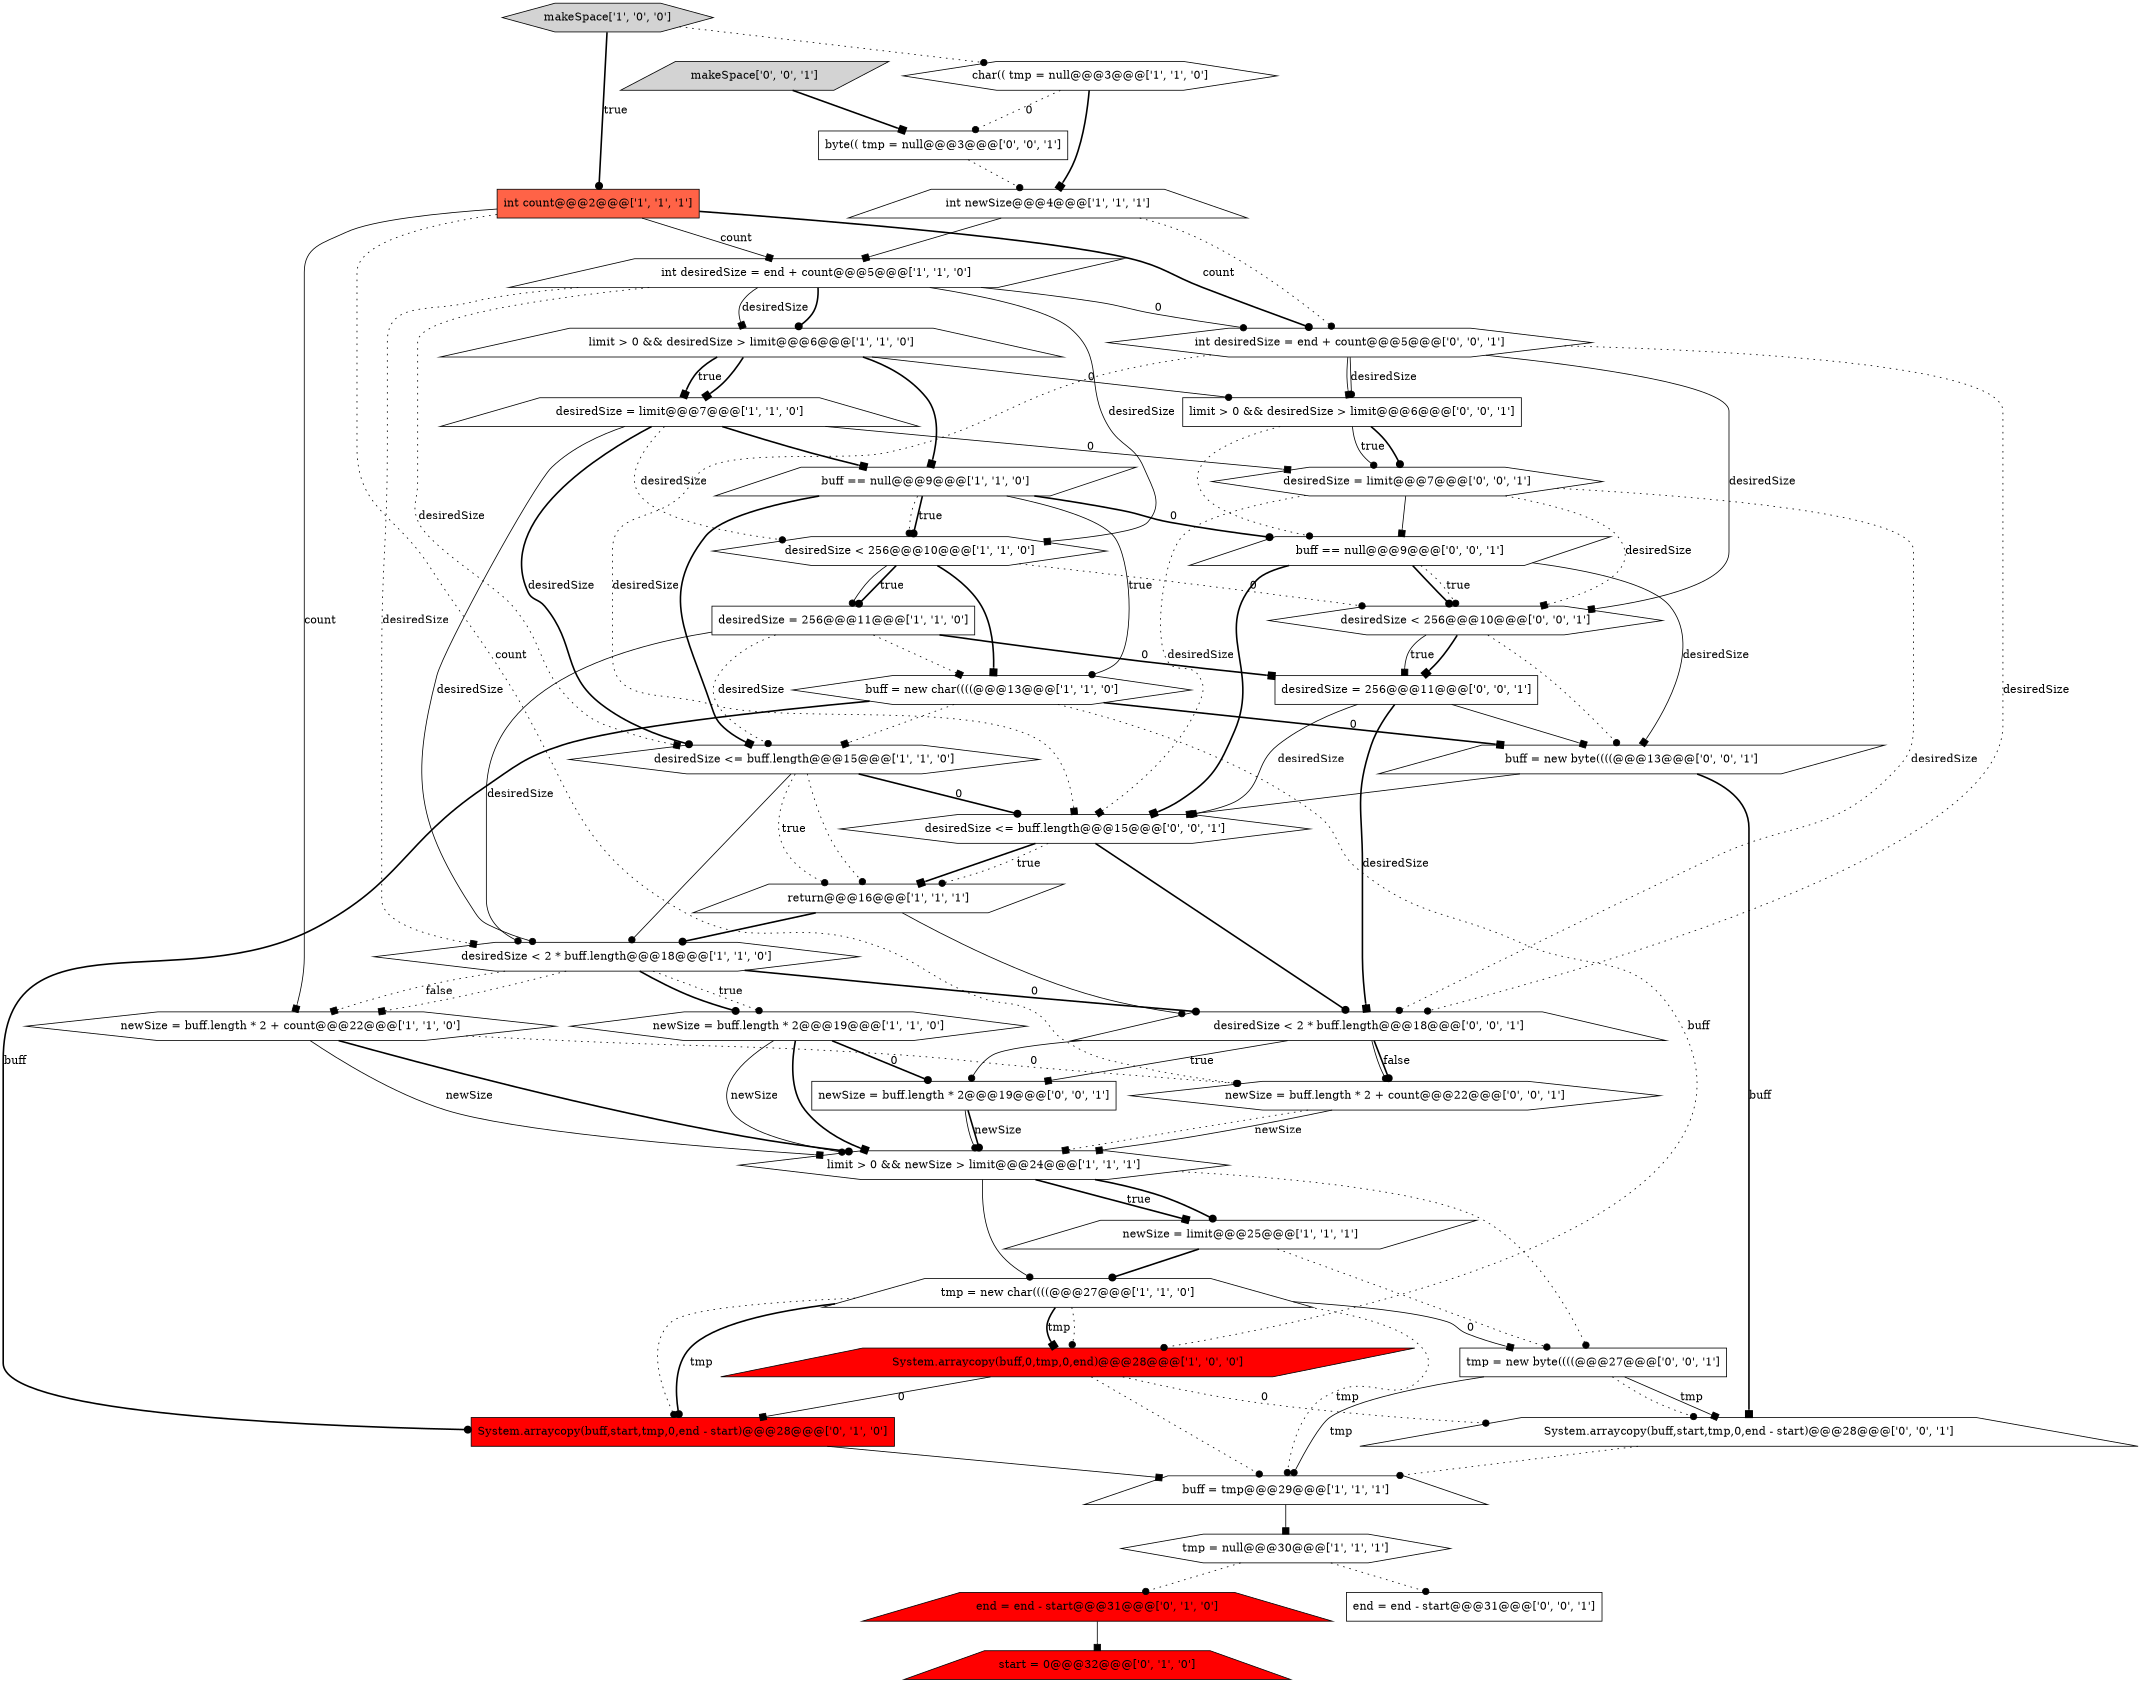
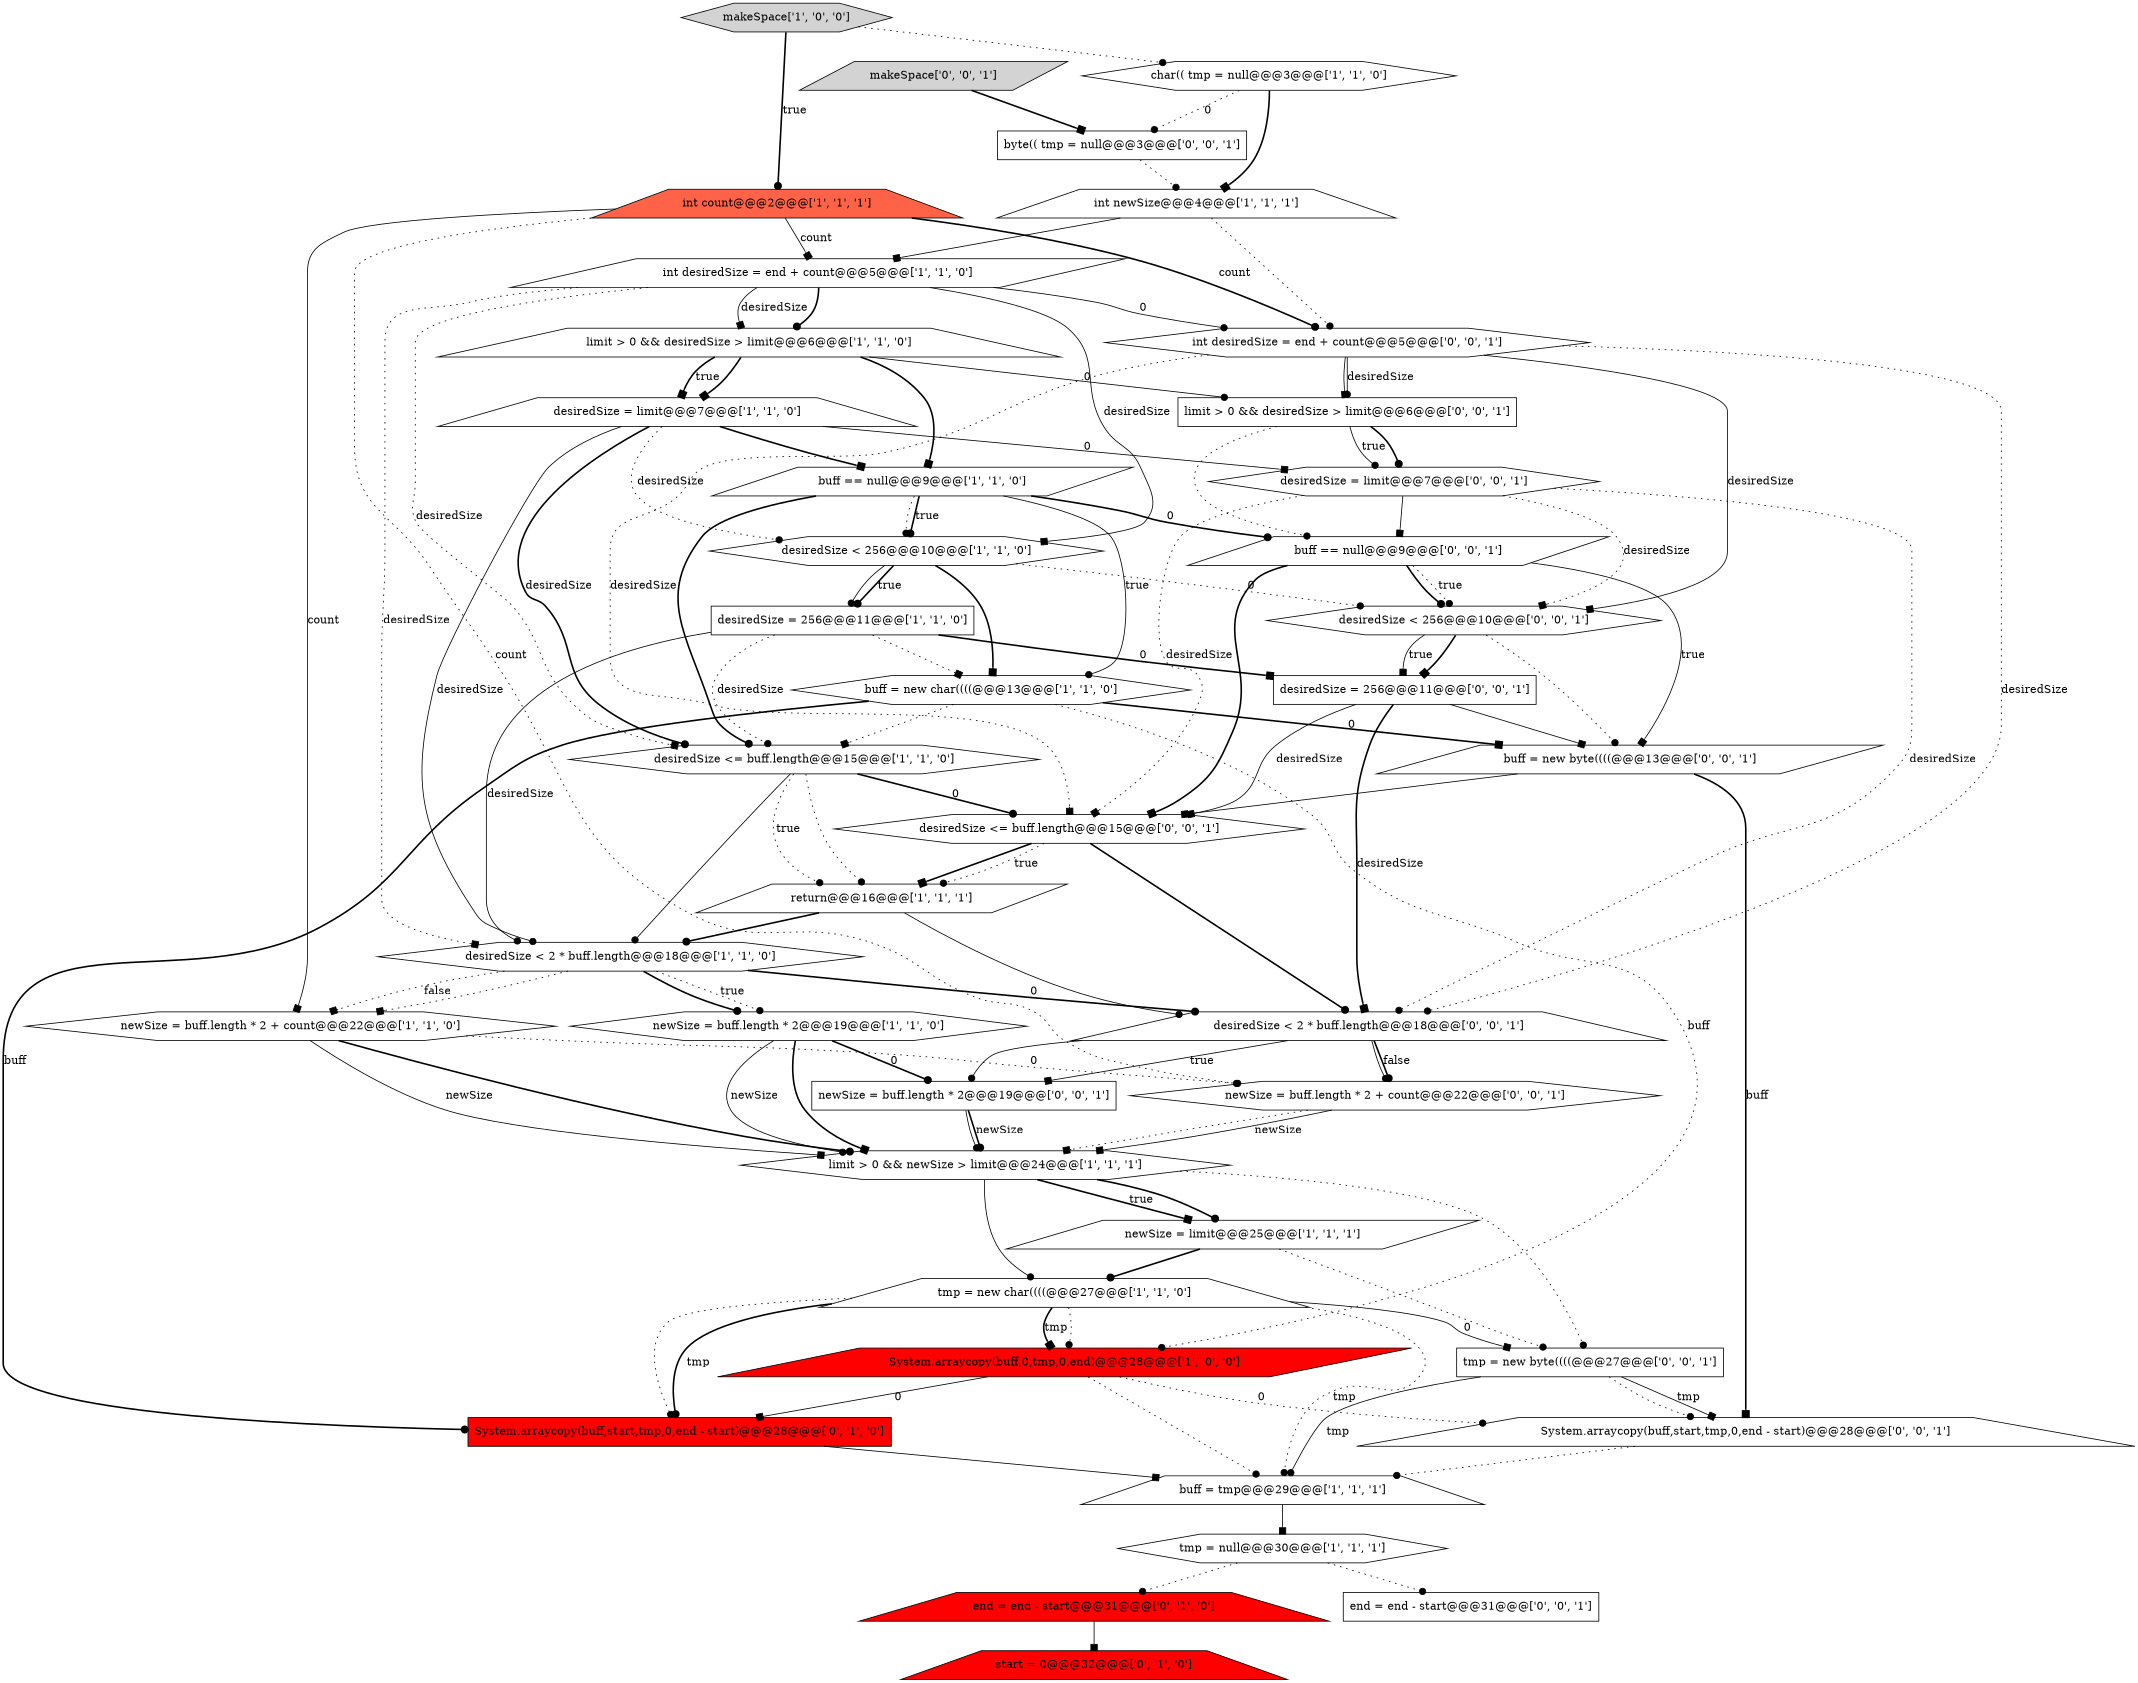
  digraph {
    node [fillcolor=white shape=hexagon style=filled]
    edge [arrowhead=dot style=dotted]
    n1 [fillcolor=red label="start = 0@@@32@@@['0', '1', '0']" shape=trapezium]
    n2 [label="newSize = buff.length * 2@@@19@@@['1', '1', '0']"]
    n3 [label="limit > 0 && newSize > limit@@@24@@@['1', '1', '1']"]
    n4 [label="newSize = buff.length * 2@@@19@@@['0', '0', '1']" shape=box]
    n5 [label="newSize = limit@@@25@@@['1', '1', '1']" shape=parallelogram]
    n6 [label="tmp = new byte((((@@@27@@@['0', '0', '1']" shape=box]
    n7 [label="tmp = new char((((@@@27@@@['1', '1', '0']" shape=trapezium]
    n8 [label="System.arraycopy(buff,start,tmp,0,end - start)@@@28@@@['0', '0', '1']" shape=trapezium]
    n9 [label="buff = tmp@@@29@@@['1', '1', '1']" shape=trapezium]
    n10 [label="tmp = null@@@30@@@['1', '1', '1']"]
    n11 [label="desiredSize = limit@@@7@@@['0', '0', '1']"]
    n12 [label="desiredSize < 2 * buff.length@@@18@@@['0', '0', '1']" shape=trapezium]
    n13 [label="desiredSize <= buff.length@@@15@@@['0', '0', '1']"]
    n14 [label="desiredSize < 256@@@10@@@['0', '0', '1']"]
    n15 [label="buff == null@@@9@@@['0', '0', '1']" shape=parallelogram]
    n16 [label="newSize = buff.length * 2 + count@@@22@@@['0', '0', '1']"]
    n17 [label="return@@@16@@@['1', '1', '1']" shape=parallelogram]
    n18 [label="desiredSize = 256@@@11@@@['0', '0', '1']" shape=box]
    n19 [label="buff = new byte((((@@@13@@@['0', '0', '1']" shape=parallelogram]
    n20 [fillcolor=red label="System.arraycopy(buff,0,tmp,0,end)@@@28@@@['1', '0', '0']" shape=parallelogram]
    n21 [fillcolor=red label="System.arraycopy(buff,start,tmp,0,end - start)@@@28@@@['0', '1', '0']" shape=box]
    n22 [label="limit > 0 && desiredSize > limit@@@6@@@['0', '0', '1']" shape=box]
    n23 [label="int desiredSize = end + count@@@5@@@['0', '0', '1']"]
    n24 [label="int newSize@@@4@@@['1', '1', '1']" shape=trapezium]
    n25 [label="int desiredSize = end + count@@@5@@@['1', '1', '0']" shape=parallelogram]
    n26 [label="desiredSize < 256@@@10@@@['1', '1', '0']"]
    n27 [label="desiredSize <= buff.length@@@15@@@['1', '1', '0']"]
    n28 [label="desiredSize < 2 * buff.length@@@18@@@['1', '1', '0']"]
    n29 [label="limit > 0 && desiredSize > limit@@@6@@@['1', '1', '0']" shape=trapezium]
    n30 [label="char(( tmp = null@@@3@@@['1', '1', '0']"]
    n31 [label="byte(( tmp = null@@@3@@@['0', '0', '1']" shape=box]
-   n32 [fillcolor=tomato label="int count@@@2@@@['1', '1', '1']" shape=box]
+   n32 [fillcolor=tomato label="int count@@@2@@@['1', '1', '1']" shape=trapezium]
    n33 [label="newSize = buff.length * 2 + count@@@22@@@['1', '1', '0']"]
    n34 [fillcolor=lightgray label="makeSpace['0', '0', '1']" shape=parallelogram]
    n35 [label="end = end - start@@@31@@@['0', '0', '1']" shape=box]
    n36 [label="buff = new char((((@@@13@@@['1', '1', '0']"]
    n37 [label="desiredSize = 256@@@11@@@['1', '1', '0']" shape=box]
    n38 [fillcolor=red label="end = end - start@@@31@@@['0', '1', '0']" shape=trapezium]
    n39 [label="desiredSize = limit@@@7@@@['1', '1', '0']" shape=trapezium]
    n40 [label="buff == null@@@9@@@['1', '1', '0']" shape=parallelogram]
    n41 [fillcolor=lightgray label="makeSpace['1', '0', '0']"]
    n2 -> n3 [label=newSize style=solid]
    n2 -> n3 [arrowhead=box style=bold]
    n2 -> n4 [label=0 style=bold]
    n3 -> n5 [arrowhead=box label=true style=bold]
    n3 -> n5 [style=bold]
    n3 -> n6
    n3 -> n7 [style=solid]
    n4 -> n3 [style=solid]
    n4 -> n3 [label=newSize style=bold]
    n5 -> n6
    n5 -> n7 [style=bold]
    n6 -> n8 [arrowhead=box label=tmp style=solid]
    n6 -> n8
    n6 -> n9 [label=tmp style=solid]
    n7 -> n6 [arrowhead=box label=0 style=solid]
    n7 -> n9 [label=tmp]
    n7 -> n20
    n7 -> n20 [arrowhead=box label=tmp style=bold]
    n7 -> n21
    n7 -> n21 [label=tmp style=bold]
    n8 -> n9
    n9 -> n10 [arrowhead=box style=solid]
    n10 -> n35
    n10 -> n38
    n11 -> n12 [label=desiredSize]
    n11 -> n13 [arrowhead=box label=desiredSize]
    n11 -> n14 [arrowhead=box label=desiredSize]
    n11 -> n15 [arrowhead=box style=solid]
    n12 -> n4 [style=solid]
    n12 -> n4 [arrowhead=box label=true style=solid]
    n12 -> n16 [label=false style=bold]
    n12 -> n16 [style=solid]
    n13 -> n12 [style=bold]
    n13 -> n17 [arrowhead=box style=bold]
    n13 -> n17 [label=true]
    n14 -> n18 [arrowhead=box style=bold]
    n14 -> n18 [arrowhead=box label=true style=solid]
    n14 -> n19
    n15 -> n13 [arrowhead=box style=bold]
    n15 -> n14 [style=bold]
    n15 -> n14 [label=true]
-   n15 -> n19 [arrowhead=box label=desiredSize style=solid]
+   n15 -> n19 [arrowhead=box label=true style=solid]
    n16 -> n3 [arrowhead=box]
    n16 -> n3 [arrowhead=box label=newSize style=solid]
    n17 -> n12 [style=solid]
    n17 -> n28 [style=bold]
    n18 -> n12 [arrowhead=box label=desiredSize style=bold]
    n18 -> n13 [arrowhead=box label=desiredSize style=solid]
    n18 -> n19 [arrowhead=box style=solid]
    n19 -> n8 [arrowhead=box label=buff style=bold]
    n19 -> n13 [arrowhead=box style=solid]
    n20 -> n8 [label=0]
    n20 -> n9
    n20 -> n21 [arrowhead=box label=0 style=solid]
    n21 -> n9 [arrowhead=box style=solid]
    n22 -> n11 [label=true style=solid]
    n22 -> n11 [style=bold]
    n22 -> n15
    n23 -> n12 [label=desiredSize]
    n23 -> n13 [arrowhead=box label=desiredSize]
    n23 -> n14 [arrowhead=box label=desiredSize style=solid]
    n23 -> n22 [label=desiredSize style=solid]
    n23 -> n22 [arrowhead=box style=solid]
    n24 -> n23
    n24 -> n25 [arrowhead=box style=solid]
    n25 -> n23 [label=0 style=solid]
    n25 -> n26 [arrowhead=box label=desiredSize style=solid]
    n25 -> n27 [arrowhead=box label=desiredSize]
    n25 -> n28 [arrowhead=box label=desiredSize]
    n25 -> n29 [style=bold]
    n25 -> n29 [arrowhead=box label=desiredSize style=solid]
    n26 -> n14 [label=0]
    n26 -> n36 [arrowhead=box style=bold]
    n26 -> n37 [label=true style=bold]
    n26 -> n37 [style=solid]
    n27 -> n13 [label=0 style=bold]
    n27 -> n17 [label=true]
    n27 -> n17
    n27 -> n28 [style=solid]
    n28 -> n2 [label=true]
    n28 -> n2 [style=bold]
    n28 -> n12 [label=0 style=bold]
    n28 -> n33 [arrowhead=box]
    n28 -> n33 [arrowhead=box label=false]
    n29 -> n22 [label=0 style=solid]
    n29 -> n39 [arrowhead=box label=true style=bold]
    n29 -> n39 [arrowhead=box style=bold]
    n29 -> n40 [arrowhead=box style=bold]
    n30 -> n24 [arrowhead=box style=bold]
    n30 -> n31 [label=0]
    n31 -> n24
    n32 -> n16 [label=count]
    n32 -> n23 [label=count style=bold]
    n32 -> n25 [arrowhead=box label=count style=solid]
    n32 -> n33 [arrowhead=box label=count style=solid]
    n33 -> n3 [style=bold]
    n33 -> n3 [arrowhead=box label=newSize style=solid]
    n33 -> n16 [label=0]
    n34 -> n31 [arrowhead=box style=bold]
    n36 -> n19 [arrowhead=box label=0 style=bold]
    n36 -> n20 [label=buff]
    n36 -> n21 [label=buff style=bold]
    n36 -> n27 [arrowhead=box]
    n37 -> n18 [arrowhead=box label=0 style=bold]
    n37 -> n27 [label=desiredSize]
    n37 -> n28 [label=desiredSize style=solid]
    n37 -> n36 [arrowhead=box]
    n38 -> n1 [arrowhead=box style=solid]
    n39 -> n11 [arrowhead=box label=0 style=solid]
    n39 -> n26 [label=desiredSize]
    n39 -> n27 [label=desiredSize style=bold]
    n39 -> n28 [label=desiredSize style=solid]
    n39 -> n40 [arrowhead=box style=bold]
    n40 -> n15 [label=0 style=bold]
    n40 -> n26
    n40 -> n26 [label=true style=bold]
-   n40 -> n27 [arrowhead=box style=bold]
+   n40 -> n27 [style=bold]
    n40 -> n36 [label=true style=solid]
    n41 -> n30
    n41 -> n32 [label=true style=bold]
  }
